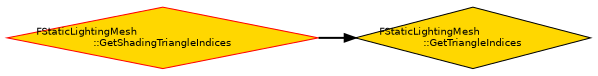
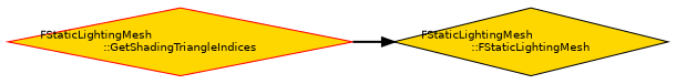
  digraph {
    rankdir=RL
    node [fillcolor=gold fontname=Helvetica fontsize=10 shape=diamond style=filled]
-   n1 [color=black fontcolor=black height=0.2 label="FStaticLightingMesh\l::GetTriangleIndices" width=0.4]
+   n1 [color=black fontcolor=black height=0.2 label="FStaticLightingMesh\l::FStaticLightingMesh" width=0.4]
    n2 [color=red height=0.2 label="FStaticLightingMesh\l::GetShadingTriangleIndices" width=0.4]
    n1 -> n2 [color=black dir=back fontname=Helvetica fontsize=10 labelfontname=Helvetica labelfontsize=10 style=bold]
  }
